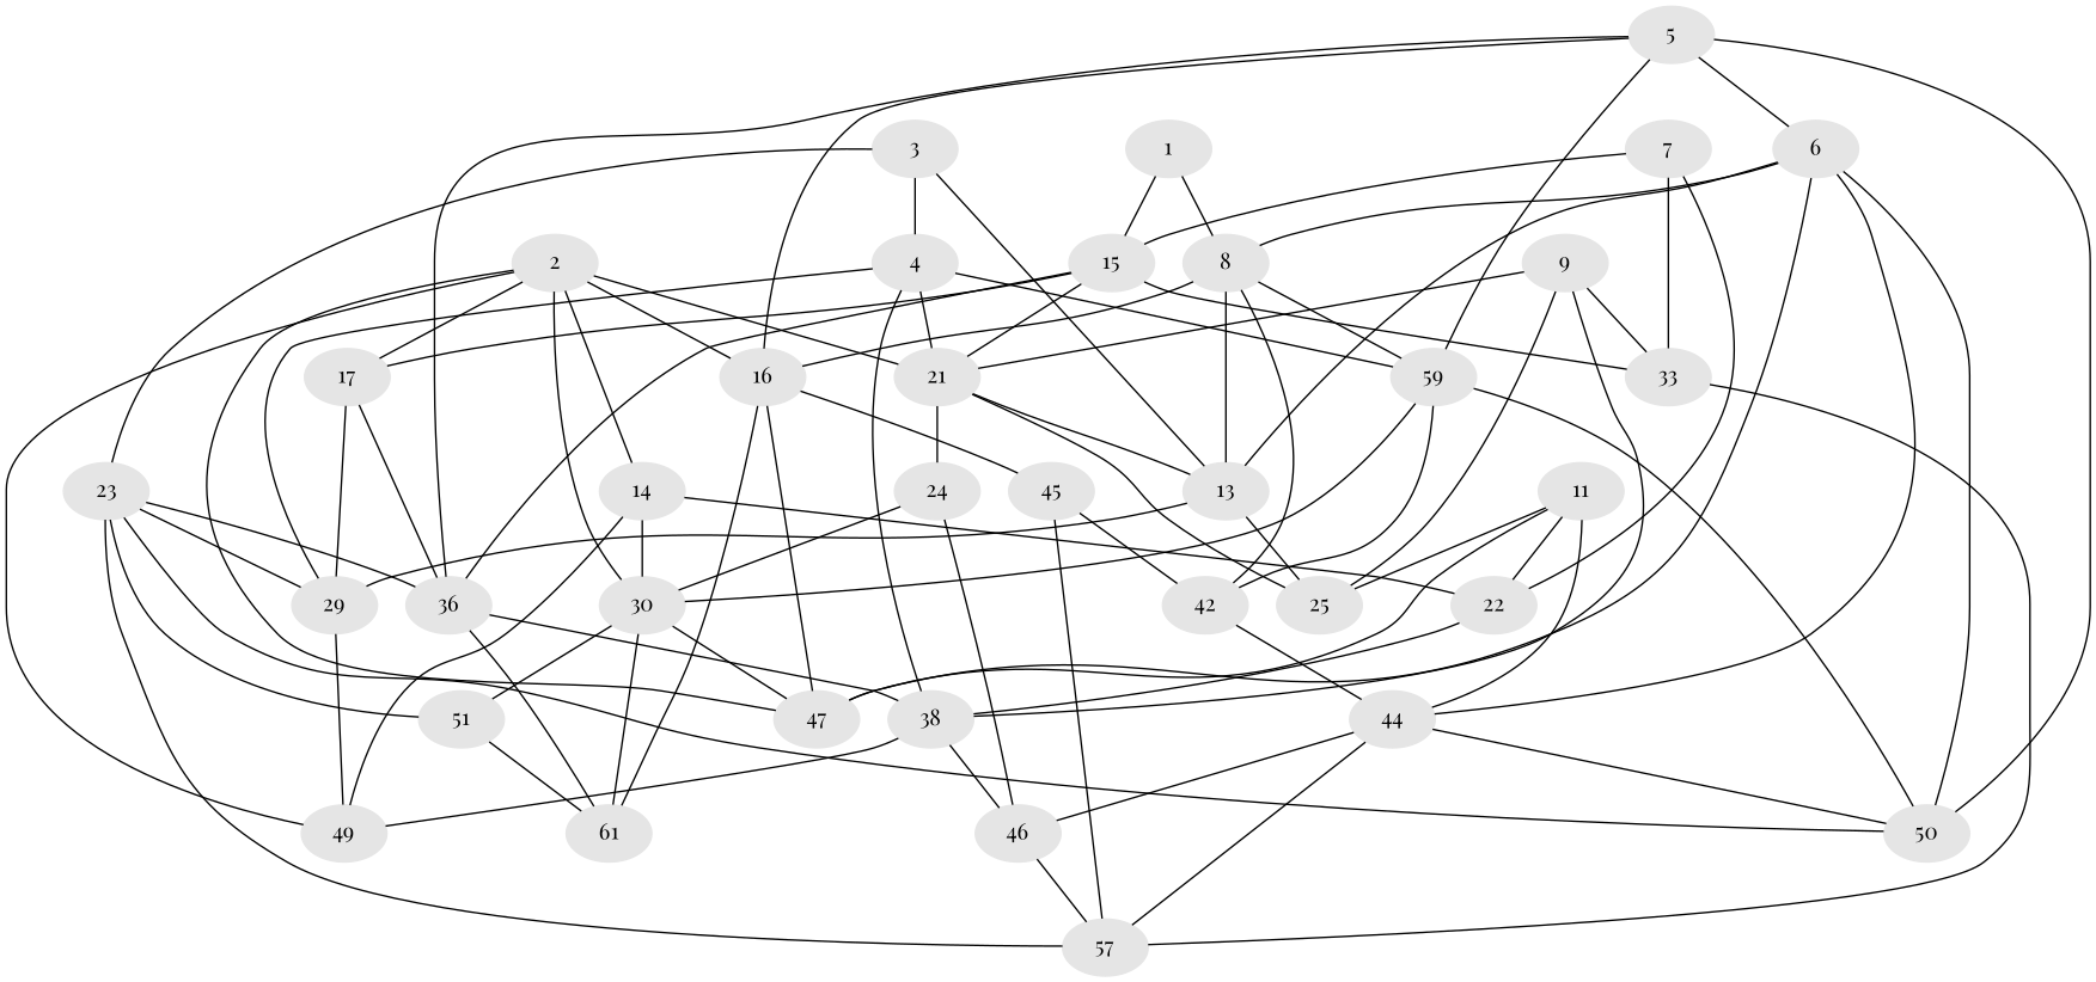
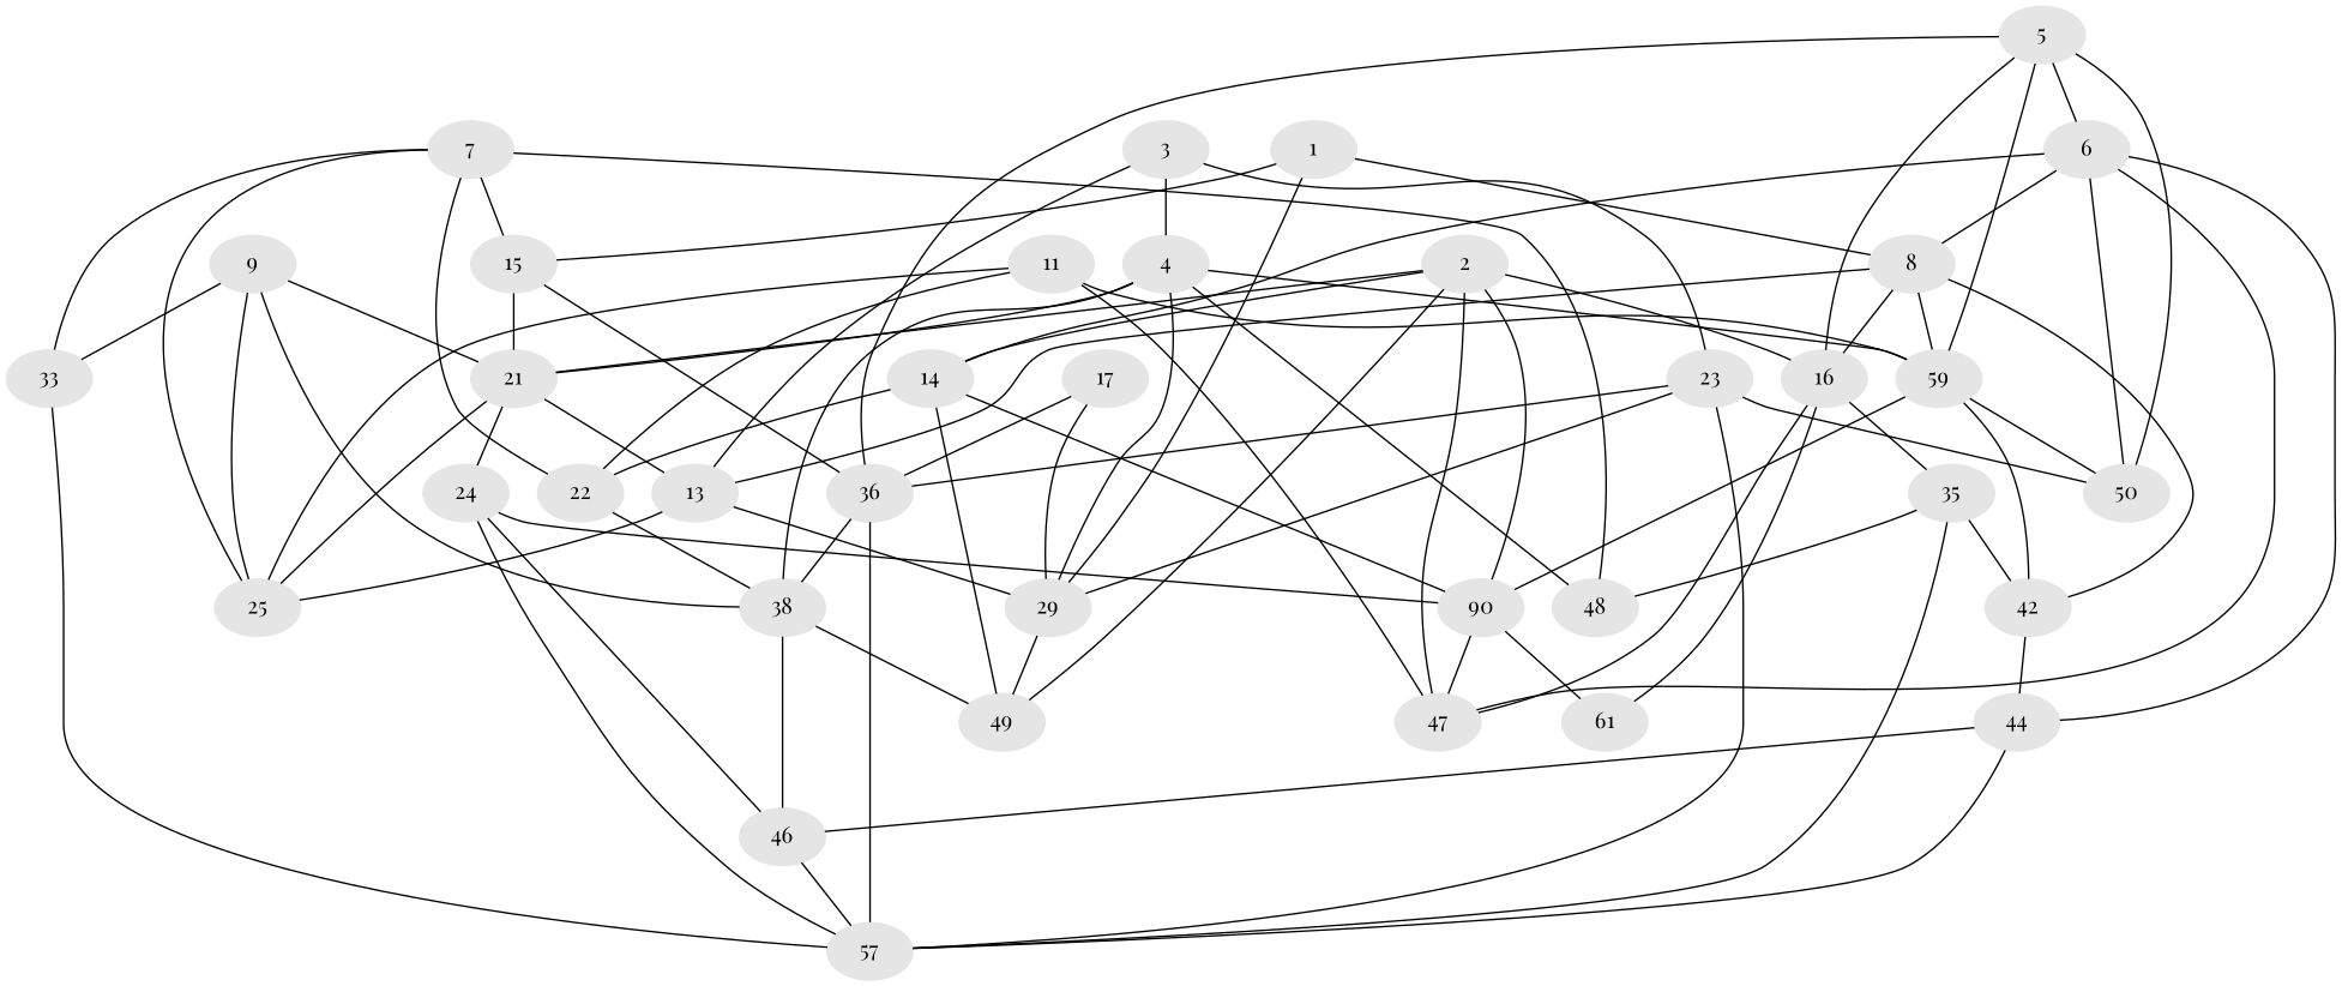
  graph {
    fontname="Playfair Display"
    node [color=gray90 fontname="Playfair Display" style=filled]
    edge [fontname="Playfair Display"]
    8 [super="+34"]
    16 [super="+53"]
    13 [super="+28"]
    n4 [label=59 super="+20"]
    42
    1
    15 [super="+58"]
    29 [super="+54"]
    11 [super="+40"]
    47 [super="+60"]
    44 [super="+56"]
    22 [super="+45"]
    25 [super="+41"]
    17
    21 [super="+27"]
    36 [super="+37"]
    33
    49
    2 [super="+10"]
    14 [super="+52"]
-   30 [super="+62"]
-   35 [label=45]
+   30 [super="+62" label=90]
+   35
    61
    24
-   51
    4 [super="+26"]
    38 [super="+43"]
+   48
    3
    23 [super="+31"]
    50 [super="+55"]
    57 [super="+59"]
    46
    5 [super="+39"]
    6 [super="+18"]
    7 [super="+12"]
    9 [super="+32"]
    8 -- 16
    8 -- 13
    8 -- n4
    8 -- 42
    16 -- 47
    16 -- 35
    16 -- 61
    13 -- 29
    13 -- 25
    n4 -- 42
    n4 -- 30
    n4 -- 50
    42 -- 44
    1 -- 8
    1 -- 15
-   15 -- 17
+   1 -- 29
    15 -- 21
    15 -- 36
-   15 -- 33
    29 -- 49
    11 -- 47 [weight=2]
-   11 -- 44
+   11 -- n4
    11 -- 22
    11 -- 25
-   44 -- 50
    44 -- 57
    44 -- 46
    22 -- 38
    17 -- 29
    17 -- 36
    21 -- 13 [weight=2]
    21 -- 25
    21 -- 24
-   36 -- 61
+   36 -- 57
    36 -- 38
    33 -- 57
    2 -- 16
    2 -- 47
-   2 -- 17
    2 -- 21
    2 -- 49
    2 -- 14
    2 -- 30
    14 -- 22 [weight=2]
    14 -- 49
    14 -- 30
    30 -- 47
    30 -- 61
-   30 -- 51
    35 -- 42
+   35 -- 48
    35 -- 57
    24 -- 30
+   24 -- 57
    24 -- 46
-   51 -- 61
    4 -- n4
    4 -- 29
    4 -- 21
    4 -- 38
+   4 -- 48
    38 -- 49
    38 -- 46
    3 -- 13
    3 -- 4
    3 -- 23
    23 -- 29
    23 -- 36
-   23 -- 51
    23 -- 50
    23 -- 57
    46 -- 57
    5 -- 16
    5 -- n4
    5 -- 36
    5 -- 50 [weight=2]
    5 -- 6
    6 -- 8
    6 -- 47
    6 -- 44
-   6 -- 13
+   6 -- 14
    6 -- 50
    7 -- 15
    7 -- 22
+   7 -- 25
    7 -- 33
+   7 -- 48 [weight=2]
    9 -- 25
    9 -- 21
    9 -- 33
    9 -- 38
  }
